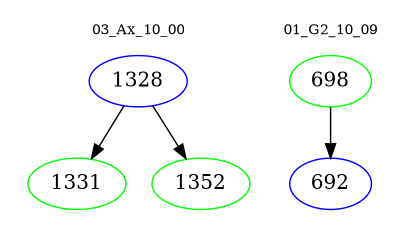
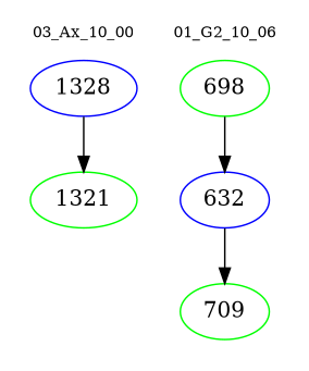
  digraph {
    node [color=green]
    edge [color=black]
-   n1 [label=1331]
+   n1 [label=1321]
    n2 [color=blue label=1328]
-   n3 [label=1352]
    n4 [label=698]
-   n5 [color=blue label=692]
+   n5 [color=blue label=632]
+   n6 [label=709]
    subgraph cluster_1 {
      color=white
      fontsize=10
      label="03_Ax_10_00"
      n1
      n2
-     n3
    }
    subgraph cluster_2 {
      color=white
      fontsize=10
-     label="01_G2_10_09"
+     label="01_G2_10_06"
      n4
      n5
+     n6
    }
    n2 -> n1
-   n2 -> n3
    n4 -> n5
+   n5 -> n6
  }
